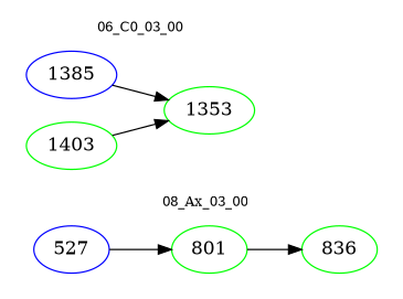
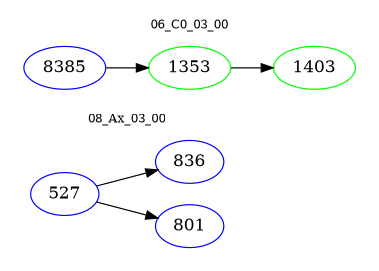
  digraph {
    rankdir=LR
    node [color=green]
    edge [color=black]
    n1 [color=blue label=527]
-   n2 [label=801]
-   n3 [label=836]
-   n4 [color=blue label=1385]
+   n2 [color=blue label=801]
+   n3 [color=blue label=836]
+   n4 [color=blue label=8385]
    n5 [label=1353]
    n6 [label=1403]
    subgraph cluster_1 {
      color=white
      fontsize=10
      label="08_Ax_03_00"
      n1
      n2
      n3
    }
    subgraph cluster_2 {
      color=white
      fontsize=10
      label="06_C0_03_00"
      n4
      n5
      n6
    }
    n1 -> n2
-   n2 -> n3
+   n1 -> n3
    n4 -> n5
-   n6 -> n5
+   n5 -> n6
  }
